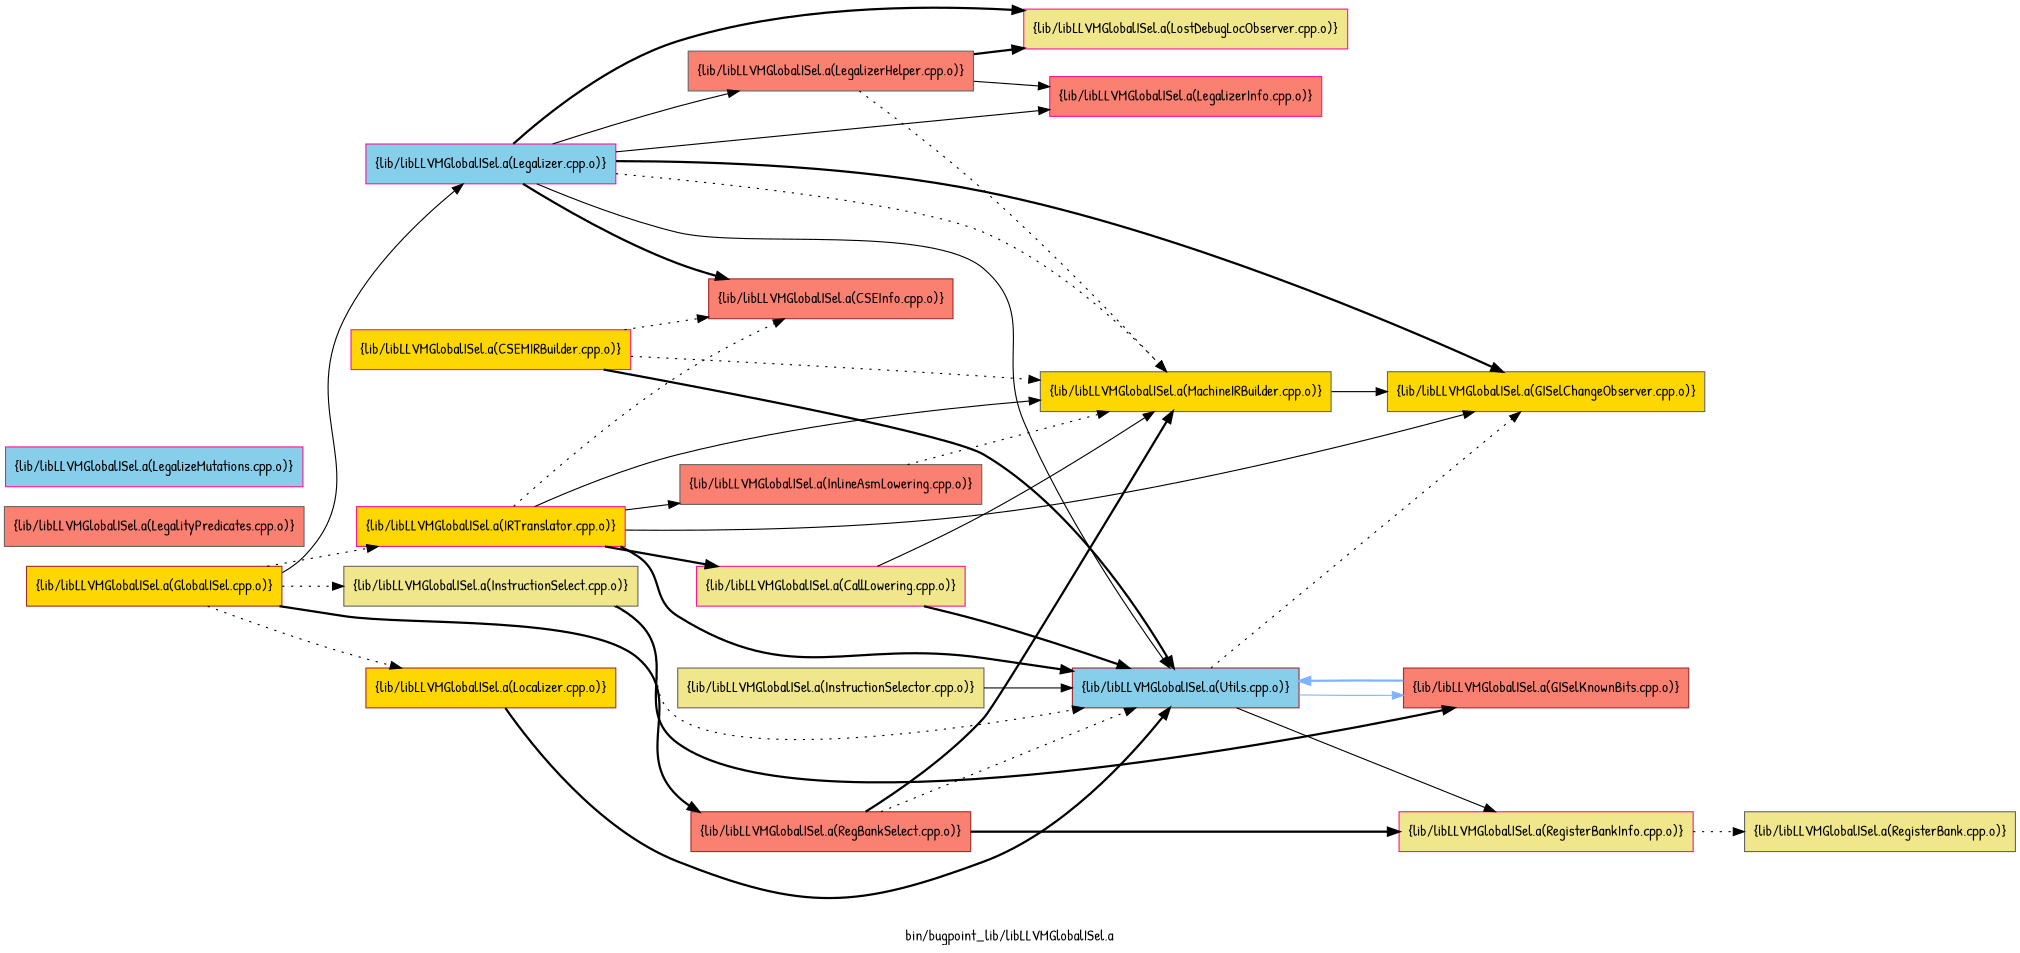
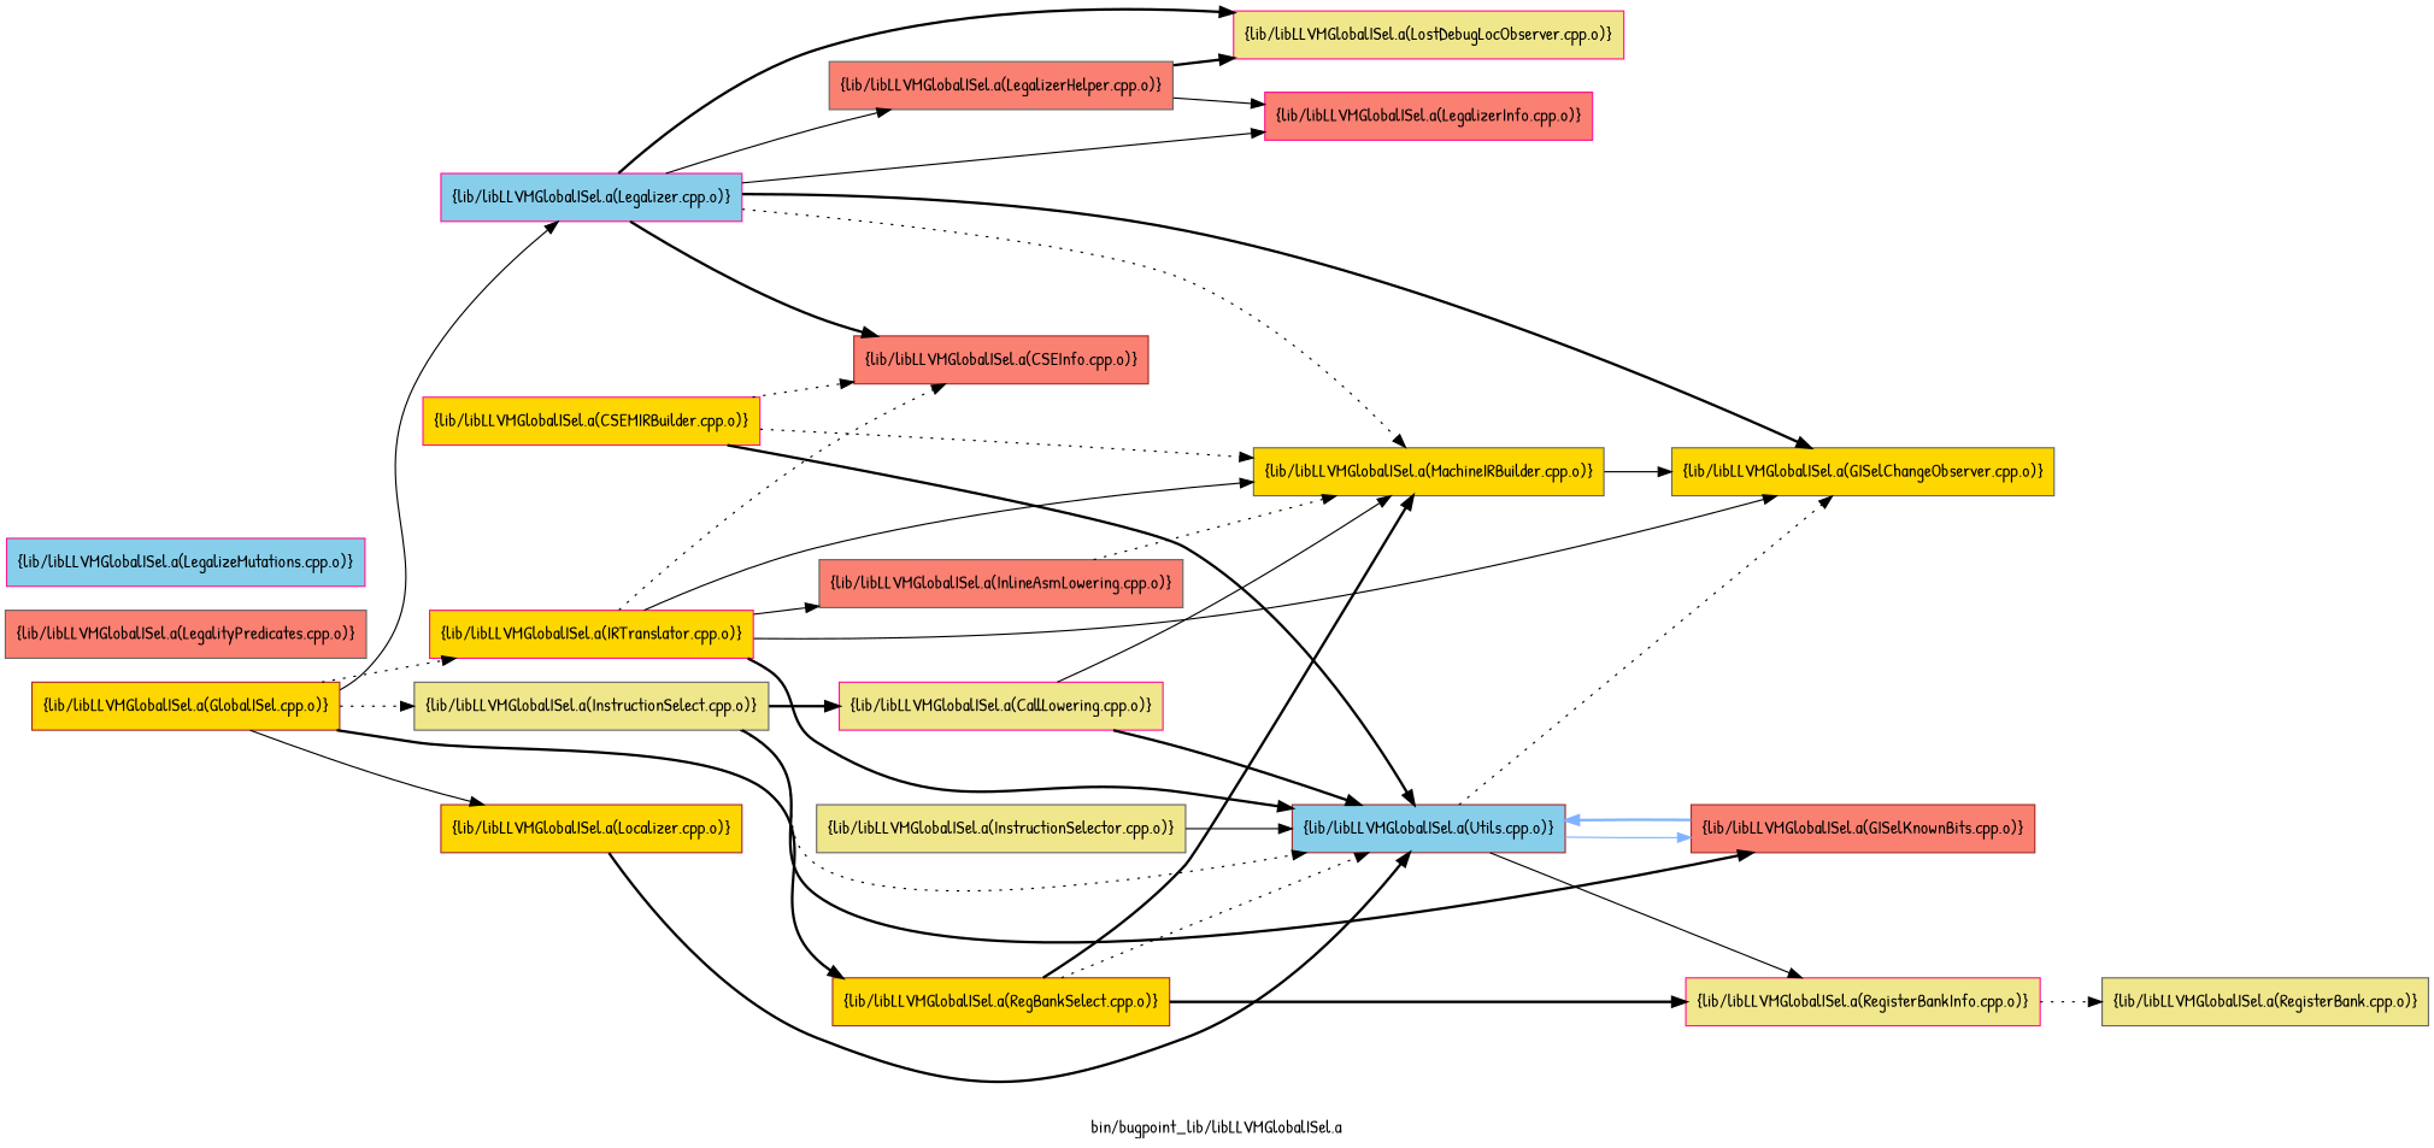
  digraph {
    fontname="Patrick Hand"
    label="bin/bugpoint_lib/libLLVMGlobalISel.a"
    rankdir=LR
    node [color=deeppink fillcolor=salmon fontname="Patrick Hand" group=0 shape=box style=filled]
    edge [fontname="Patrick Hand" style=bold]
    n1 [fillcolor=khaki label="{lib/libLLVMGlobalISel.a(CallLowering.cpp.o)}"]
    n2 [color=gray40 fillcolor=gold label="{lib/libLLVMGlobalISel.a(MachineIRBuilder.cpp.o)}"]
    n3 [color=brown fillcolor=skyblue group=1 label="{lib/libLLVMGlobalISel.a(Utils.cpp.o)}"]
    n4 [color=gray40 fillcolor=gold label="{lib/libLLVMGlobalISel.a(GISelChangeObserver.cpp.o)}"]
    n5 [color=brown group=1 label="{lib/libLLVMGlobalISel.a(GISelKnownBits.cpp.o)}"]
    n6 [fillcolor=khaki label="{lib/libLLVMGlobalISel.a(RegisterBankInfo.cpp.o)}"]
    n7 [color=gray40 fillcolor=khaki label="{lib/libLLVMGlobalISel.a(RegisterBank.cpp.o)}"]
    n8 [color=gray40 label="{lib/libLLVMGlobalISel.a(LegalityPredicates.cpp.o)}"]
    n9 [fillcolor=skyblue label="{lib/libLLVMGlobalISel.a(LegalizeMutations.cpp.o)}"]
    n10 [label="{lib/libLLVMGlobalISel.a(LegalizerInfo.cpp.o)}"]
    n11 [color=gray40 fillcolor=khaki label="{lib/libLLVMGlobalISel.a(InstructionSelector.cpp.o)}"]
    n12 [color=brown label="{lib/libLLVMGlobalISel.a(CSEInfo.cpp.o)}"]
    n13 [color=brown fillcolor=gold label="{lib/libLLVMGlobalISel.a(GlobalISel.cpp.o)}"]
    n14 [fillcolor=gold label="{lib/libLLVMGlobalISel.a(IRTranslator.cpp.o)}"]
    n15 [color=gray40 fillcolor=khaki label="{lib/libLLVMGlobalISel.a(InstructionSelect.cpp.o)}"]
    n16 [fillcolor=skyblue label="{lib/libLLVMGlobalISel.a(Legalizer.cpp.o)}"]
    n17 [color=brown fillcolor=gold label="{lib/libLLVMGlobalISel.a(Localizer.cpp.o)}"]
-   n18 [color=brown label="{lib/libLLVMGlobalISel.a(RegBankSelect.cpp.o)}"]
+   n18 [color=brown fillcolor=gold label="{lib/libLLVMGlobalISel.a(RegBankSelect.cpp.o)}"]
    n19 [color=gray40 label="{lib/libLLVMGlobalISel.a(InlineAsmLowering.cpp.o)}"]
    n20 [color=gray40 label="{lib/libLLVMGlobalISel.a(LegalizerHelper.cpp.o)}"]
    n21 [fillcolor=khaki label="{lib/libLLVMGlobalISel.a(LostDebugLocObserver.cpp.o)}"]
    n22 [fillcolor=gold label="{lib/libLLVMGlobalISel.a(CSEMIRBuilder.cpp.o)}"]
    subgraph sub_1 {
      rank=same
      n1
    }
    subgraph sub_2 {
      rank=same
      n2
      n3
    }
    subgraph sub_3 {
      rank=same
      n4
      n5
      n6
    }
    n1 -> n2 [style=solid]
    n1 -> n3
    n2 -> n4 [style=solid]
    n3 -> n4 [style=dotted]
    n3 -> n5 [color="0.600000 0.5 1" style=solid]
    n3 -> n6 [style=solid]
    n5 -> n3 [color="0.600000 0.5 1"]
    n6 -> n7 [style=dotted]
    n11 -> n3 [style=solid]
    n13 -> n14 [style=dotted]
    n13 -> n15 [style=dotted]
    n13 -> n16 [style=solid]
-   n13 -> n17 [style=dotted]
+   n13 -> n17 [style=solid]
    n13 -> n18
-   n14 -> n1
+   n15 -> n1
    n14 -> n2 [style=solid]
    n14 -> n3
    n14 -> n4 [style=solid]
    n14 -> n12 [style=dotted]
    n14 -> n19 [style=solid]
    n15 -> n3 [style=dotted]
    n15 -> n5
    n16 -> n2 [style=dotted]
-   n16 -> n3 [style=solid]
    n16 -> n4
    n16 -> n10 [style=solid]
    n16 -> n12
    n16 -> n20 [style=solid]
    n16 -> n21
    n17 -> n3
    n18 -> n2
    n18 -> n3 [style=dotted]
    n18 -> n6
    n19 -> n2 [style=dotted]
-   n20 -> n2 [style=dotted]
    n20 -> n10 [style=solid]
    n20 -> n21
    n22 -> n2 [style=dotted]
    n22 -> n3
    n22 -> n12 [style=dotted]
  }
